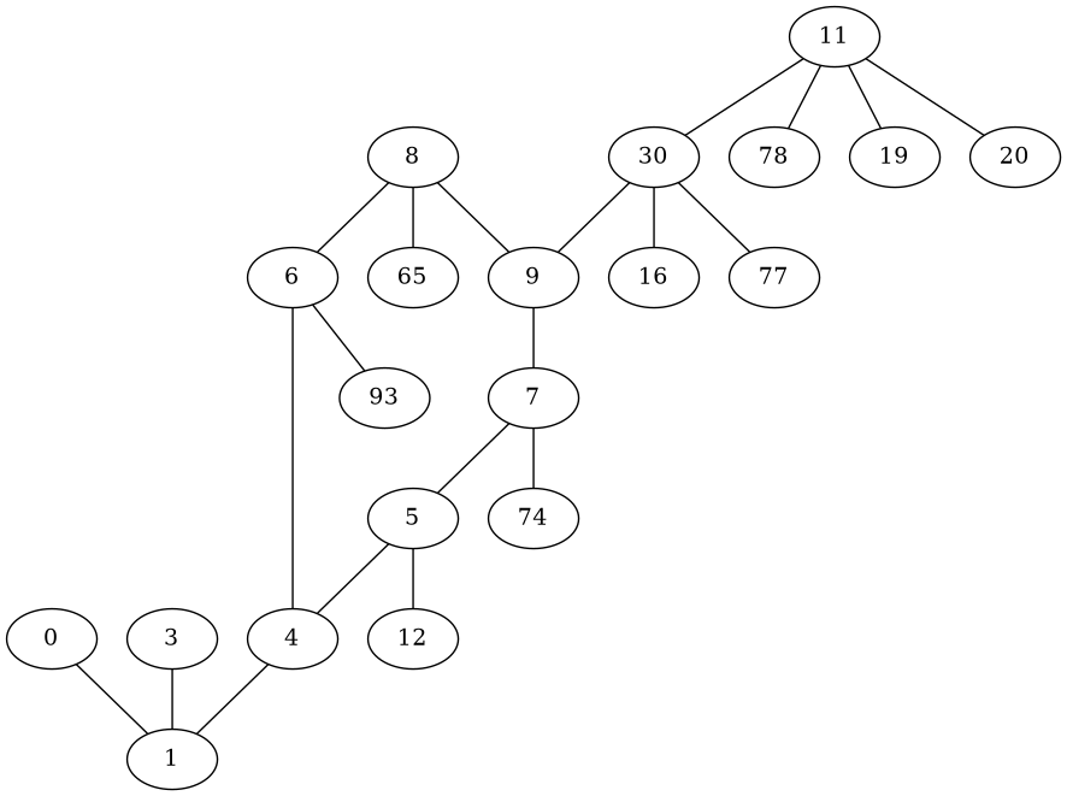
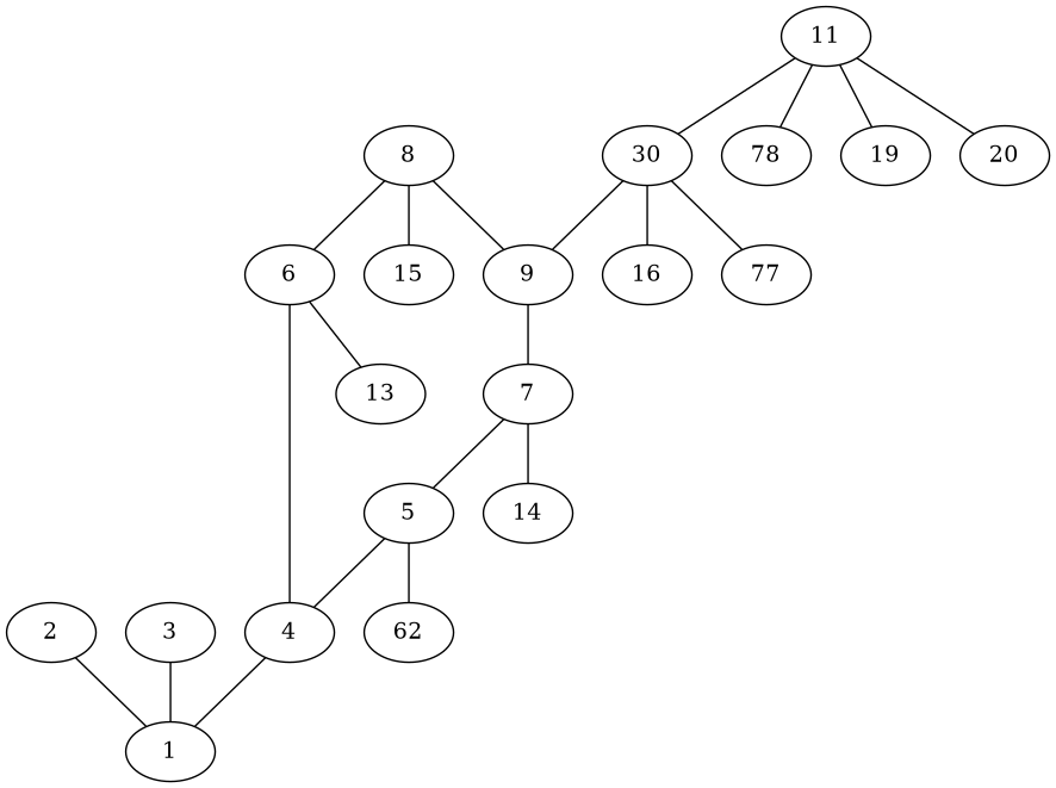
  graph {
    node [chem=H]
    edge [valence=1]
    1 [chem=N]
-   2 [chem=O label=0]
+   2 [chem=O]
    3 [chem=O]
    4 [chem=C]
    5 [chem=C]
-   12
+   12 [label=62]
    6 [chem=C]
-   13 [label=93]
+   13
    7 [chem=C]
-   14 [label=74]
+   14
    8 [chem=C]
    9 [chem=C]
-   15 [label=65]
+   15
    n14 [chem=C label=30]
    16
    n16 [label=77]
    11 [chem=C]
    n18 [label=78]
    19
    20
    2 -- 1
    3 -- 1 [valence=2]
    4 -- 1
    5 -- 4 [valence=2]
    5 -- 12
    6 -- 4
    6 -- 13
    7 -- 5
    7 -- 14
    8 -- 6 [valence=2]
    8 -- 9
    8 -- 15
    9 -- 7 [valence=2]
    n14 -- 9
    n14 -- 16
    n14 -- n16
    11 -- n14
    11 -- n18
    11 -- 19
    11 -- 20
  }
